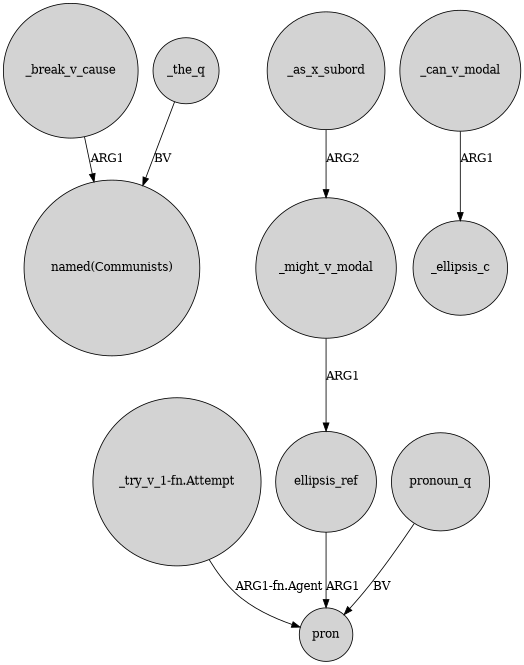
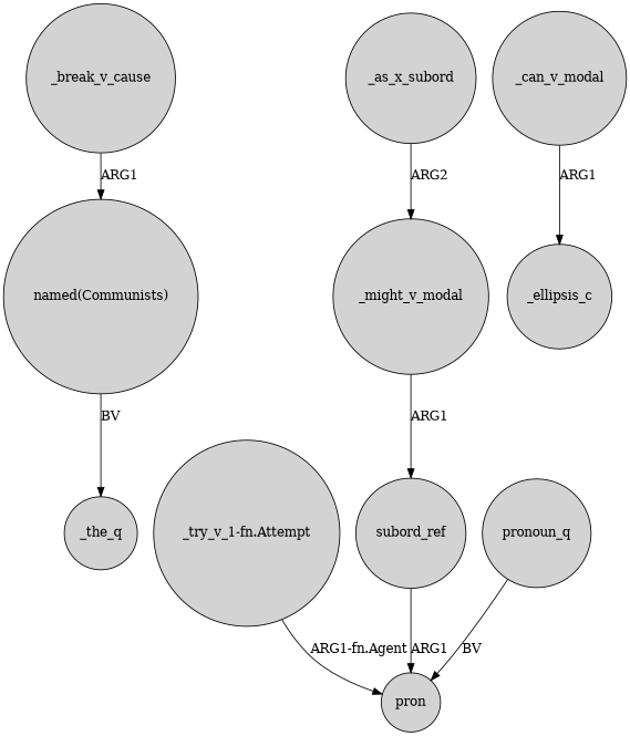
  digraph {
    node [shape=circle style=filled]
    _break_v_cause
    "named(Communists)"
    "_try_v_1-fn.Attempt"
    pron
-   ellipsis_ref
+   ellipsis_ref [label=subord_ref]
    _as_x_subord
    _might_v_modal
    _the_q
    n9 [label=_ellipsis_c]
    _can_v_modal
    pronoun_q
    _break_v_cause -> "named(Communists)" [label=ARG1]
    "_try_v_1-fn.Attempt" -> pron [label="ARG1-fn.Agent"]
    ellipsis_ref -> pron [label=ARG1]
    _as_x_subord -> _might_v_modal [label=ARG2]
    _might_v_modal -> ellipsis_ref [label=ARG1]
-   _the_q -> "named(Communists)" [label=BV]
+   "named(Communists)" -> _the_q [label=BV]
    _can_v_modal -> n9 [label=ARG1]
    pronoun_q -> pron [label=BV]
  }
